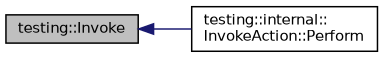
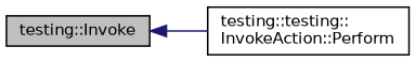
  digraph {
    rankdir=LR
    node [color=black fontname=Helvetica fontsize=10 shape=record style=filled]
    n1 [fillcolor=grey75 fontcolor=black height=0.2 label="testing::Invoke" width=0.4]
-   n2 [fillcolor=white height=0.2 label="testing::internal::\lInvokeAction::Perform" width=0.4]
+   n2 [fillcolor=white height=0.2 label="testing::testing::\lInvokeAction::Perform" width=0.4]
    n1 -> n2 [color=midnightblue dir=back fontname=Helvetica fontsize=10 labelfontname=Helvetica labelfontsize=10 style=solid]
  }
